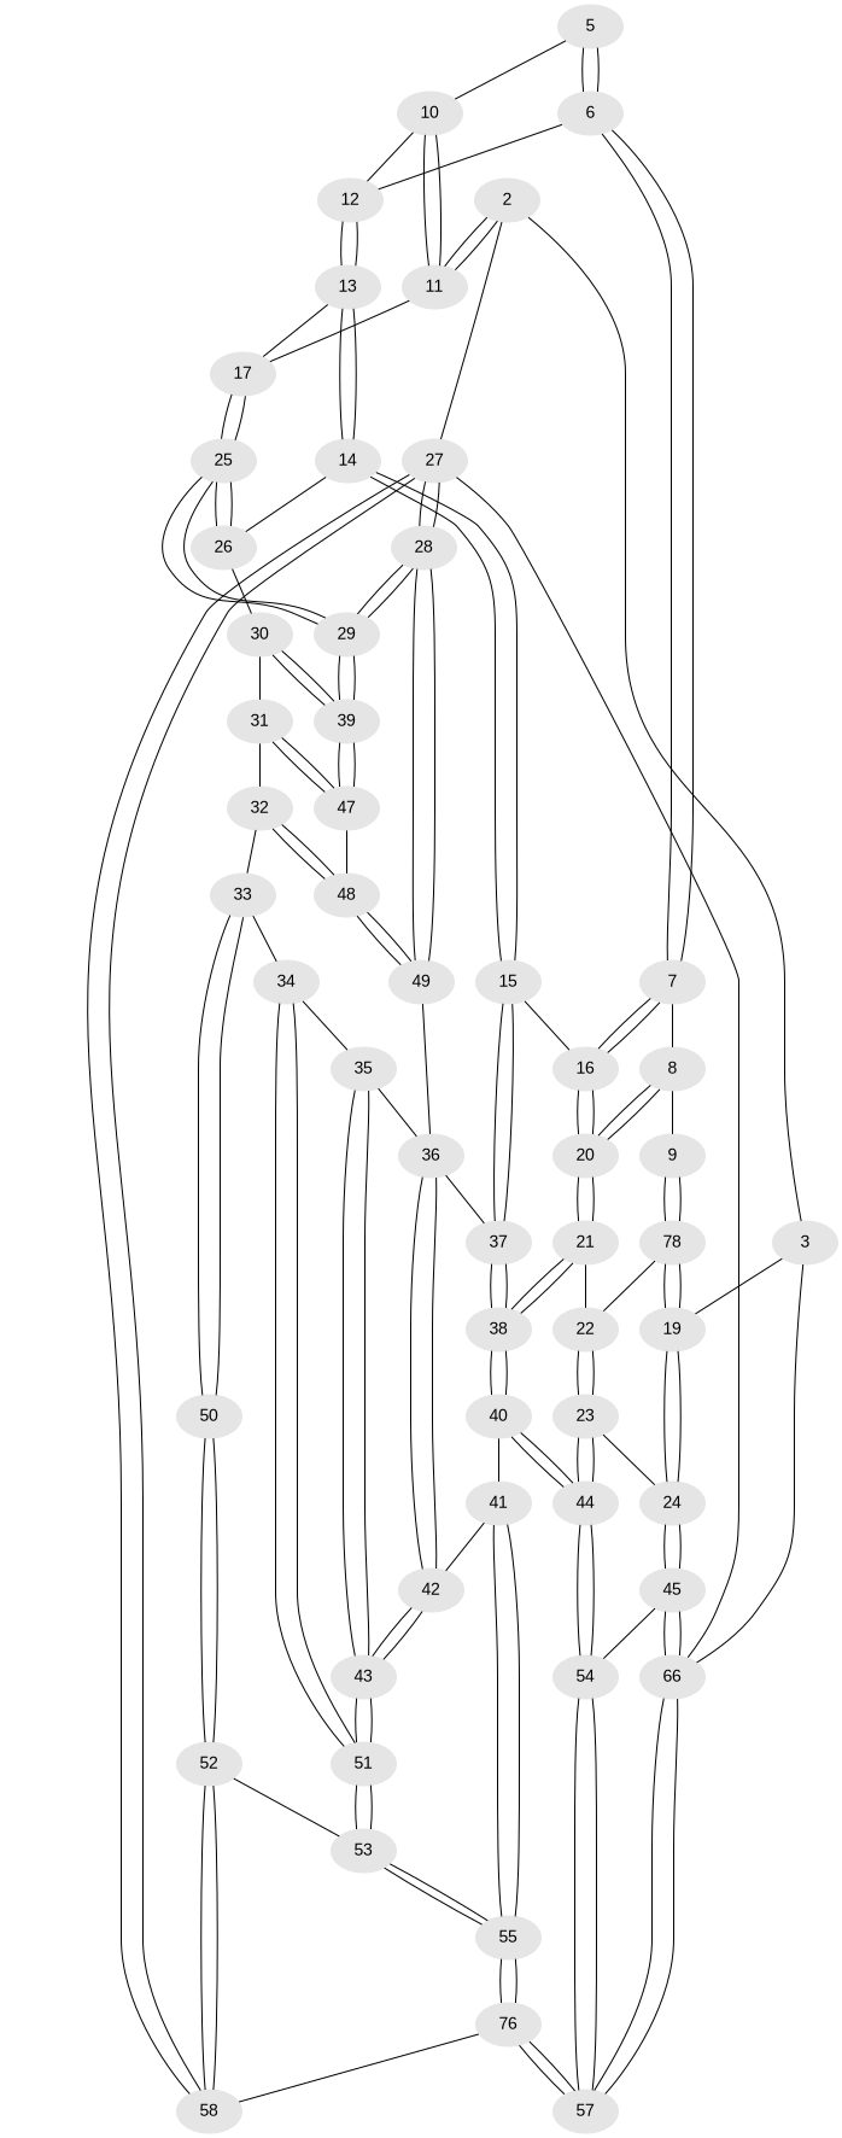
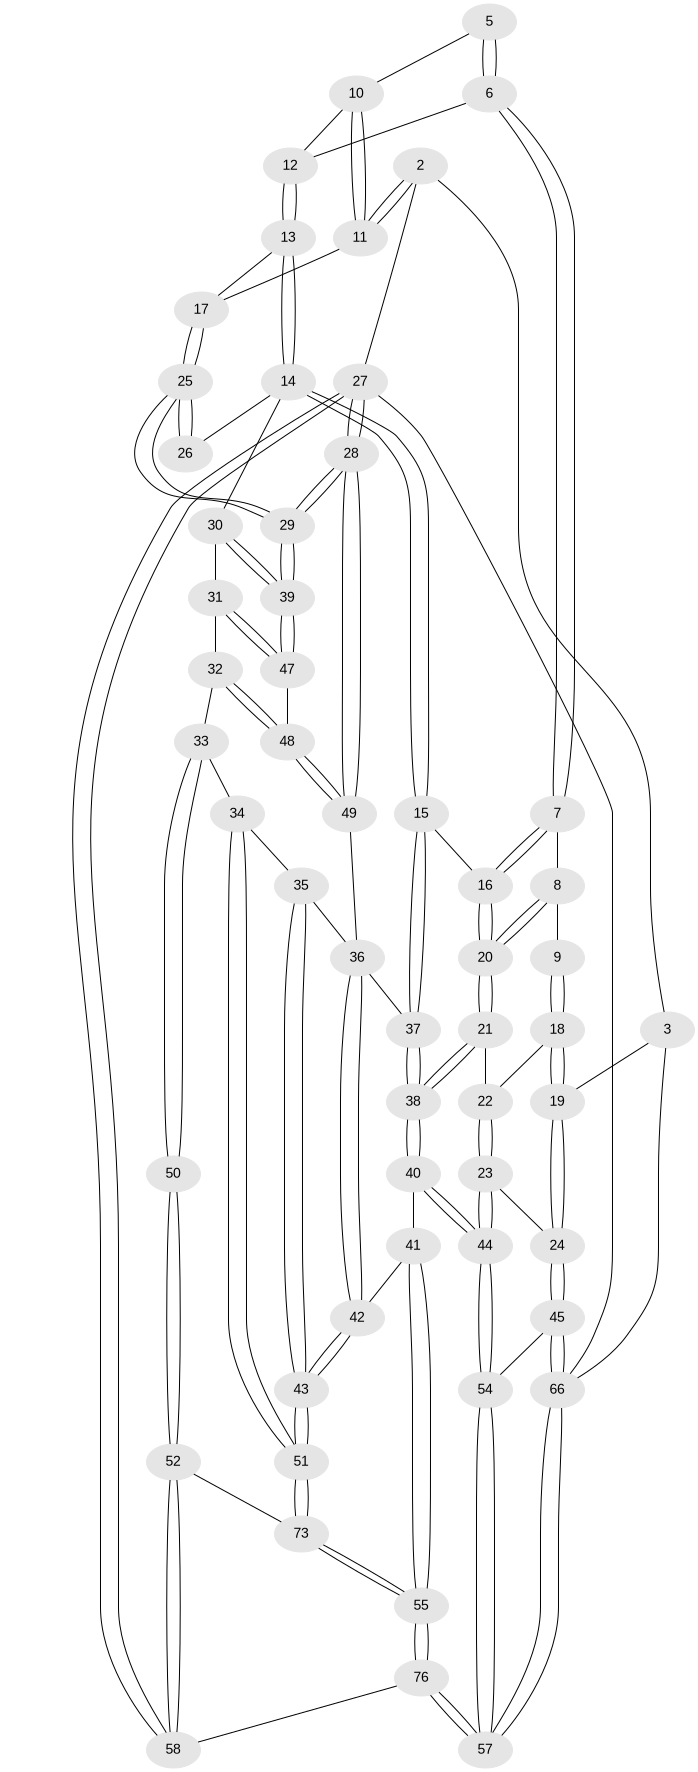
  graph {
    fontname="Liberation Sans"
    node [color=gray90 fontname="Liberation Sans" style=filled]
    edge [fontname="Liberation Sans"]
    2
    3
    11
    27
    5
    6
    10
    19
    n9 [label=66]
    17
    28
    58
    24
    57
    9
-   18 [label=78]
+   18
    7
    12
    8
    16
    13
    20
    21
    22
    25
    14
    15
    26
    37
    30
    38
    29
    23
    45
    40
    44
    54
    39
    31
    49
    36
    47
    32
    33
    48
    34
    50
    35
    51
    52
    43
-   53
+   53 [label=73]
    42
    41
    55
    n56 [label=76]
    2 -- 3
    2 -- 11
    2 -- 11
    2 -- 27
    3 -- 19
    3 -- n9
    11 -- 17
    27 -- n9
    27 -- 28
    27 -- 28
    27 -- 58
    27 -- 58
    5 -- 6
    5 -- 6
    5 -- 10
    6 -- 7
    6 -- 7
    6 -- 12
    10 -- 11
    10 -- 11
    10 -- 12
    19 -- 24
    19 -- 24
    n9 -- 57
    n9 -- 57
    17 -- 25
    17 -- 25
    28 -- 29
    28 -- 29
    28 -- 49
    28 -- 49
    24 -- 45
    24 -- 45
    9 -- 18
    9 -- 18
    18 -- 19
    18 -- 19
    18 -- 22
    7 -- 8
    7 -- 16
    7 -- 16
    12 -- 13
    12 -- 13
    8 -- 9
    8 -- 20
    8 -- 20
    16 -- 20
    16 -- 20
    13 -- 17
    13 -- 14
    13 -- 14
    20 -- 21
    20 -- 21
    21 -- 22
    21 -- 38
    21 -- 38
    22 -- 23
    22 -- 23
    25 -- 26
    25 -- 26
    25 -- 29
    25 -- 29
    14 -- 15
    14 -- 15
    14 -- 26
    15 -- 16
    15 -- 37
    15 -- 37
-   26 -- 30
+   14 -- 30
    37 -- 38
    37 -- 38
    30 -- 39
    30 -- 39
    30 -- 31
    38 -- 40
    38 -- 40
    29 -- 39
    29 -- 39
    23 -- 24
    23 -- 44
    23 -- 44
    45 -- n9
    45 -- n9
    45 -- 54
    40 -- 44
    40 -- 44
    40 -- 41
    44 -- 54
    44 -- 54
    54 -- 57
    54 -- 57
    39 -- 47
    39 -- 47
    31 -- 47
    31 -- 47
    31 -- 32
    49 -- 36
    36 -- 37
    36 -- 42
    36 -- 42
    47 -- 48
    32 -- 33
    32 -- 48
    32 -- 48
    33 -- 34
    33 -- 50
    33 -- 50
    48 -- 49
    48 -- 49
    34 -- 35
    34 -- 51
    34 -- 51
    50 -- 52
    50 -- 52
    35 -- 36
    35 -- 43
    35 -- 43
    51 -- 53
    51 -- 53
    52 -- 58
    52 -- 58
    52 -- 53
    43 -- 51
    43 -- 51
    53 -- 55
    53 -- 55
    42 -- 43
    42 -- 43
    41 -- 42
    41 -- 55
    41 -- 55
    55 -- n56
    55 -- n56
    n56 -- 58
    n56 -- 57
    n56 -- 57
  }
